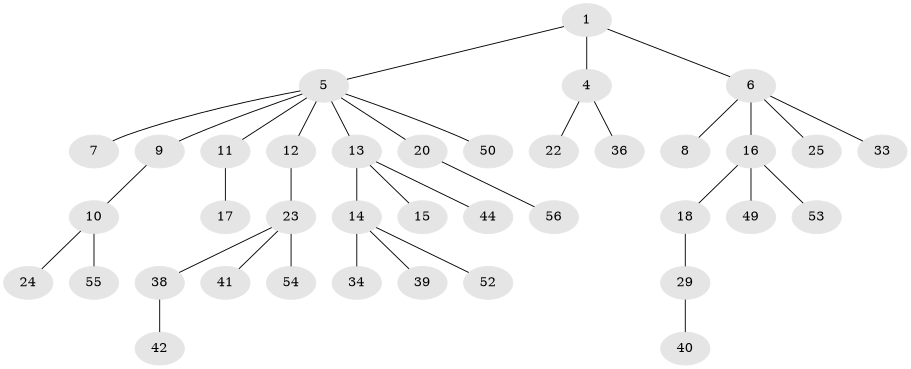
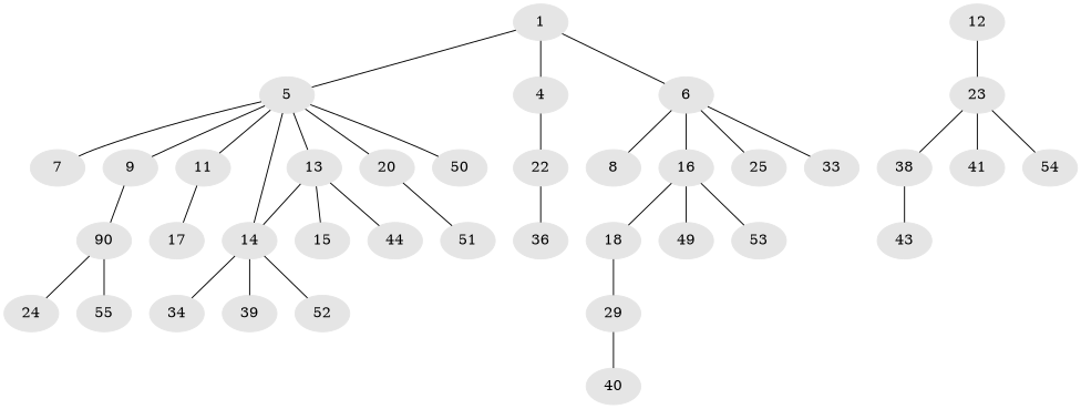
  graph {
    node [color=gray90 style=filled]
    1 [super="+2"]
    n2 [label=5 super="+5"]
    4 [super="+35"]
    6 [super="+28"]
    7
    9
    11 [super="+27"]
    12
    13
    20 [super="+26"]
    50
    22 [super="+57"]
    36
    8 [super="+21"]
    16 [super="+37"]
    25
    33
-   10 [super="+46"]
+   10 [super="+46" label=90]
    17 [super="+47"]
    23 [super="+30"]
    14 [super="+19"]
    15 [super="+31"]
    44
-   51 [label=56]
+   51
    18 [super="+42"]
    49
    53
    24
    55
    34 [super="+48"]
    39
    52
    38 [super="+56"]
    41
    54
    29 [super="+32"]
    40 [super="+45"]
-   43 [label=42]
+   43
    1 -- n2
    1 -- 4
    1 -- 6
    n2 -- 7
    n2 -- 9
    n2 -- 11
-   n2 -- 12
+   n2 -- 14
    n2 -- 13
    n2 -- 20
    n2 -- 50
    4 -- 22
-   4 -- 36
+   22 -- 36
    6 -- 8
    6 -- 16
    6 -- 25
    6 -- 33
    9 -- 10
    11 -- 17
    12 -- 23
    13 -- 14
    13 -- 15
    13 -- 44
    20 -- 51
    16 -- 18
    16 -- 49
    16 -- 53
    10 -- 24
    10 -- 55
    23 -- 38
    23 -- 41
    23 -- 54
    14 -- 34
    14 -- 39
    14 -- 52
    18 -- 29
    38 -- 43
    29 -- 40
  }
